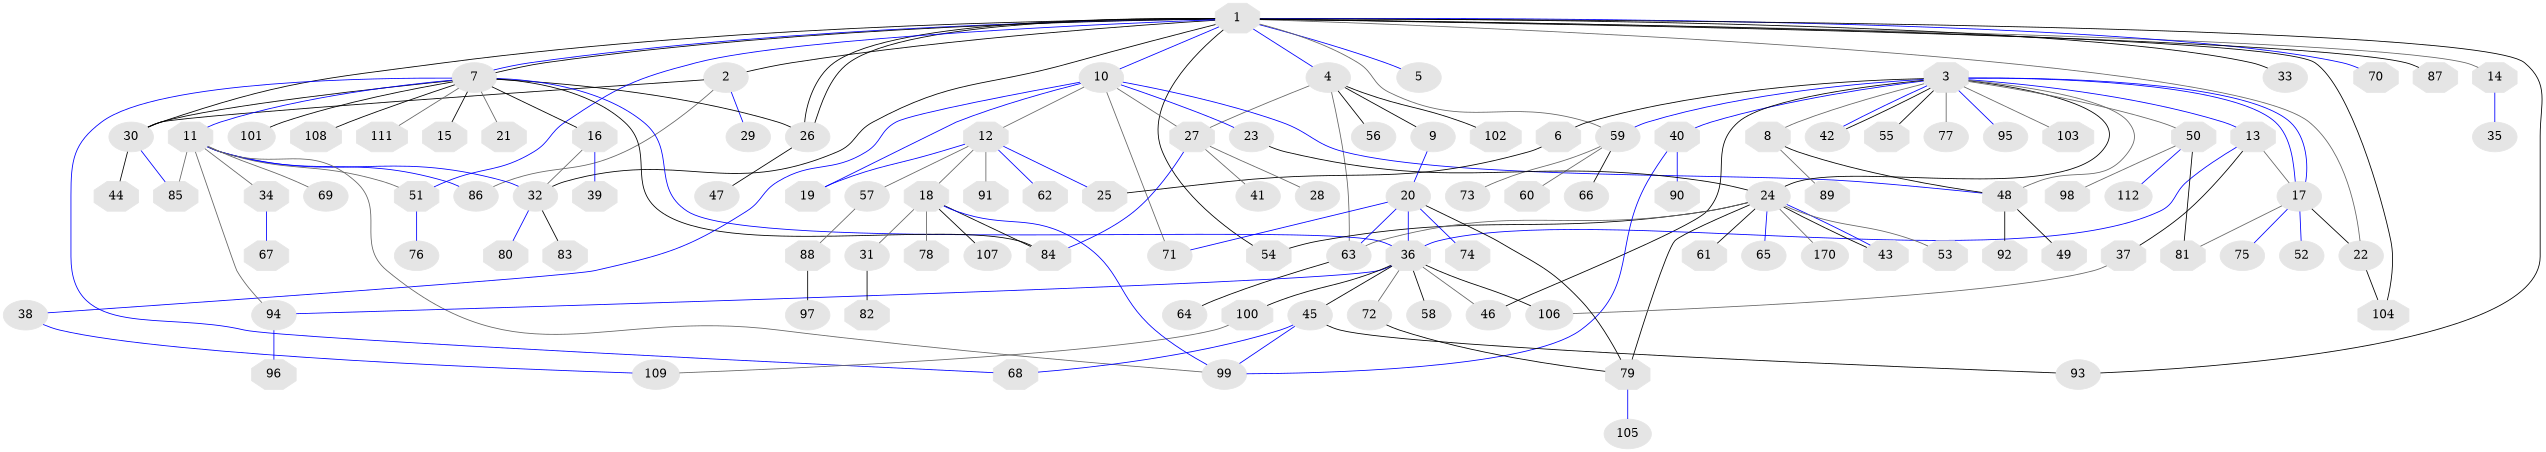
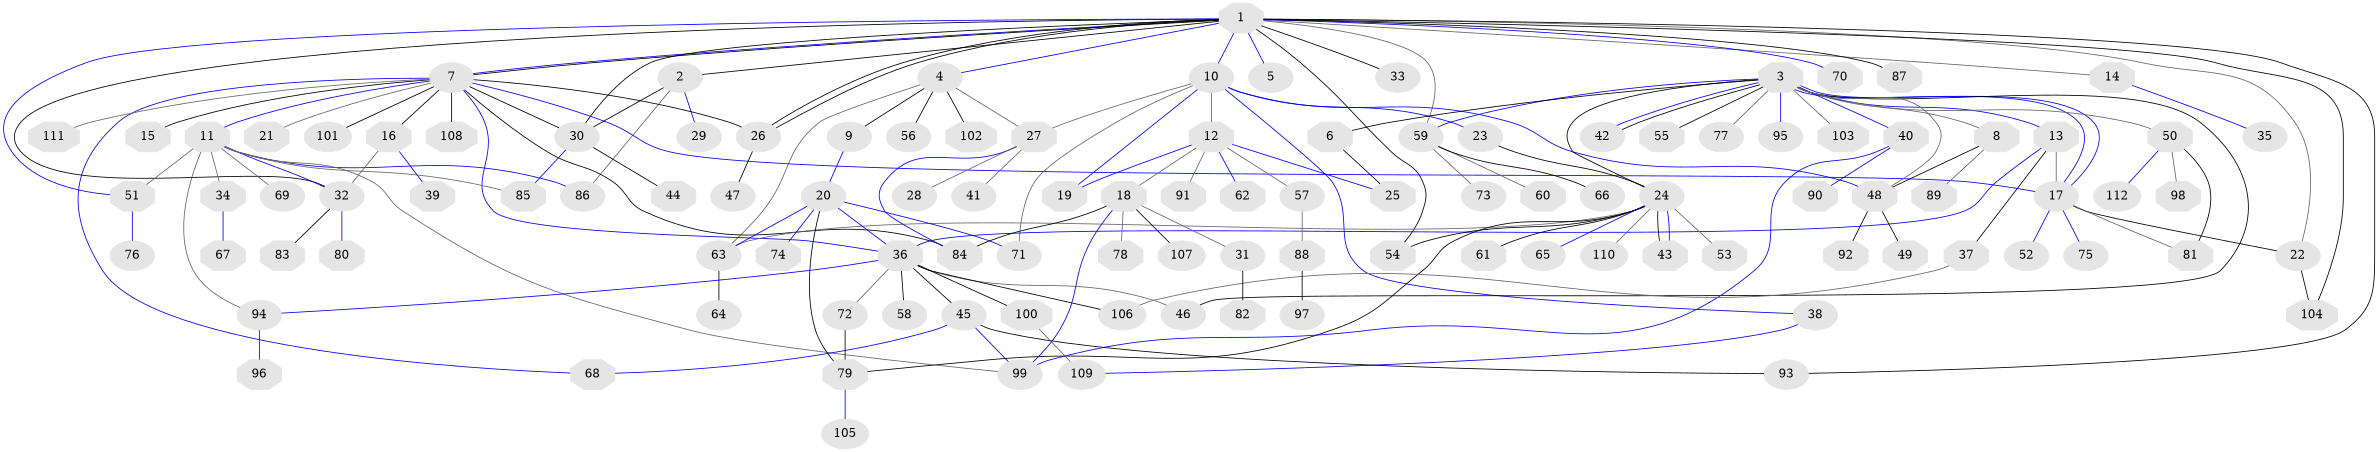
  graph {
    node [color=gray90 shape=octagon style=filled]
    edge [color=black]
    2 [shape=ellipse]
    1
    4 [shape=ellipse]
    5 [shape=ellipse]
    7 [shape=ellipse]
    10 [shape=ellipse]
    14
    22 [shape=ellipse]
    26 [shape=ellipse]
    30 [shape=ellipse]
    32 [shape=ellipse]
    33 [shape=ellipse]
    51
    54
    59 [shape=ellipse]
    70
    87
    93 [shape=ellipse]
    104
    29 [shape=ellipse]
    86 [shape=ellipse]
    3
    6
    8
    13
    17 [shape=ellipse]
    24 [shape=ellipse]
    40
    42 [shape=ellipse]
    46 [shape=ellipse]
    48
    50
    55
    77 [shape=ellipse]
    95 [shape=ellipse]
    103
    9 [shape=ellipse]
    27
    56 [shape=ellipse]
    63 [shape=ellipse]
    102
    11
    15
    16
    21
    36
    68
    84
    101 [shape=ellipse]
    108
    111
    12
    19
    23 [shape=ellipse]
    38 [shape=ellipse]
    71 [shape=ellipse]
    35 [shape=ellipse]
    47 [shape=ellipse]
    85
    44
    80
    83
    76 [shape=ellipse]
    60
    66 [shape=ellipse]
    73 [shape=ellipse]
    25
    89
    37
    52 [shape=ellipse]
    75 [shape=ellipse]
    81
    79
    43
    53
    61
    65 [shape=ellipse]
-   110 [shape=ellipse label=170]
+   110 [shape=ellipse]
    99 [shape=ellipse]
    90
    49
    92
    98
    112 [shape=ellipse]
    20 [shape=ellipse]
    28 [shape=ellipse]
    41 [shape=ellipse]
    64 [shape=ellipse]
    34
    69 [shape=ellipse]
    94 [shape=ellipse]
    39
    45 [shape=ellipse]
    58 [shape=ellipse]
    72 [shape=ellipse]
    100
    106 [shape=ellipse]
    74
    18
    57 [shape=ellipse]
    62
    91
    109 [shape=ellipse]
    67
    96
    31 [shape=ellipse]
    78
    107 [shape=ellipse]
    88
    82
    105 [shape=ellipse]
    97 [shape=ellipse]
    2 -- 30
    2 -- 29 [color=blue]
    2 -- 86 [color=gray40]
    1 -- 2
    1 -- 4 [color=blue]
    1 -- 5 [color=blue]
    1 -- 7 [color=blue]
    1 -- 7
    1 -- 10 [color=blue]
    1 -- 14 [color=gray40]
    1 -- 22 [color=gray40]
    1 -- 26
    1 -- 26
    1 -- 30
    1 -- 32
    1 -- 33
    1 -- 51 [color=blue]
    1 -- 54
    1 -- 59 [color=gray40]
    1 -- 70 [color=blue]
    1 -- 87
    1 -- 93
    1 -- 104
    4 -- 9
    4 -- 27 [color=gray40]
    4 -- 56
    4 -- 63 [color=gray40]
    4 -- 102
    7 -- 26
    7 -- 30
+   7 -- 17 [color=blue]
    7 -- 11 [color=blue]
    7 -- 15
    7 -- 16
    7 -- 21 [color=gray40]
    7 -- 36 [color=blue]
    7 -- 68 [color=blue]
    7 -- 84
    7 -- 101
    7 -- 108
    7 -- 111 [color=gray40]
    10 -- 48 [color=blue]
    10 -- 27 [color=gray40]
    10 -- 12 [color=gray40]
    10 -- 19 [color=blue]
    10 -- 23 [color=blue]
    10 -- 38 [color=blue]
    10 -- 71 [color=gray40]
    14 -- 35 [color=blue]
    22 -- 104
    26 -- 47
    30 -- 85 [color=blue]
    30 -- 44
    32 -- 80 [color=blue]
    32 -- 83
    51 -- 76 [color=blue]
    59 -- 60 [color=gray40]
    59 -- 66
    59 -- 73 [color=gray40]
    3 -- 59 [color=blue]
    3 -- 6
    3 -- 8 [color=gray40]
    3 -- 13 [color=blue]
    3 -- 17 [color=blue]
    3 -- 17 [color=blue]
    3 -- 24
    3 -- 40 [color=blue]
    3 -- 42 [color=blue]
    3 -- 42
    3 -- 46
    3 -- 48 [color=gray40]
    3 -- 50 [color=gray40]
    3 -- 55
    3 -- 77 [color=gray40]
    3 -- 95 [color=blue]
    3 -- 103 [color=gray40]
    6 -- 25
    8 -- 48
    8 -- 89 [color=gray40]
    13 -- 17 [color=gray40]
    13 -- 36 [color=blue]
    13 -- 37
    17 -- 22
    17 -- 52 [color=blue]
    17 -- 75 [color=blue]
    17 -- 81 [color=gray40]
    24 -- 54
    24 -- 63 [color=gray40]
    24 -- 79
    24 -- 43
    24 -- 43 [color=blue]
    24 -- 53 [color=gray40]
    24 -- 61
    24 -- 65 [color=blue]
    24 -- 110 [color=gray40]
    40 -- 99 [color=blue]
    40 -- 90 [color=blue]
    48 -- 49
    48 -- 92
    50 -- 81
    50 -- 98 [color=gray40]
    50 -- 112 [color=blue]
    9 -- 20 [color=blue]
    27 -- 84 [color=blue]
    27 -- 28 [color=gray40]
    27 -- 41 [color=gray40]
    63 -- 64
    11 -- 32 [color=blue]
    11 -- 51 [color=gray40]
    11 -- 86 [color=blue]
    11 -- 85 [color=gray40]
    11 -- 99 [color=gray40]
    11 -- 34 [color=gray40]
    11 -- 69 [color=gray40]
    11 -- 94 [color=gray40]
    16 -- 32 [color=gray40]
    16 -- 39 [color=blue]
    36 -- 46 [color=gray40]
    36 -- 94 [color=blue]
    36 -- 45
    36 -- 58
    36 -- 72 [color=gray40]
    36 -- 100
    36 -- 106
    12 -- 19 [color=blue]
    12 -- 25 [color=blue]
    12 -- 18 [color=gray40]
    12 -- 57 [color=gray40]
    12 -- 62 [color=blue]
    12 -- 91 [color=gray40]
    23 -- 24
    38 -- 109 [color=blue]
    37 -- 106 [color=gray40]
    79 -- 105 [color=blue]
    20 -- 63 [color=blue]
    20 -- 36 [color=blue]
    20 -- 71 [color=blue]
    20 -- 79
    20 -- 74 [color=blue]
    34 -- 67 [color=blue]
    94 -- 96 [color=blue]
    45 -- 93
    45 -- 68 [color=blue]
    45 -- 99 [color=blue]
    72 -- 79
    100 -- 109 [color=gray40]
    18 -- 84
    18 -- 99 [color=blue]
    18 -- 31 [color=gray40]
    18 -- 78 [color=gray40]
    18 -- 107
    57 -- 88 [color=gray40]
    31 -- 82
    88 -- 97
  }
